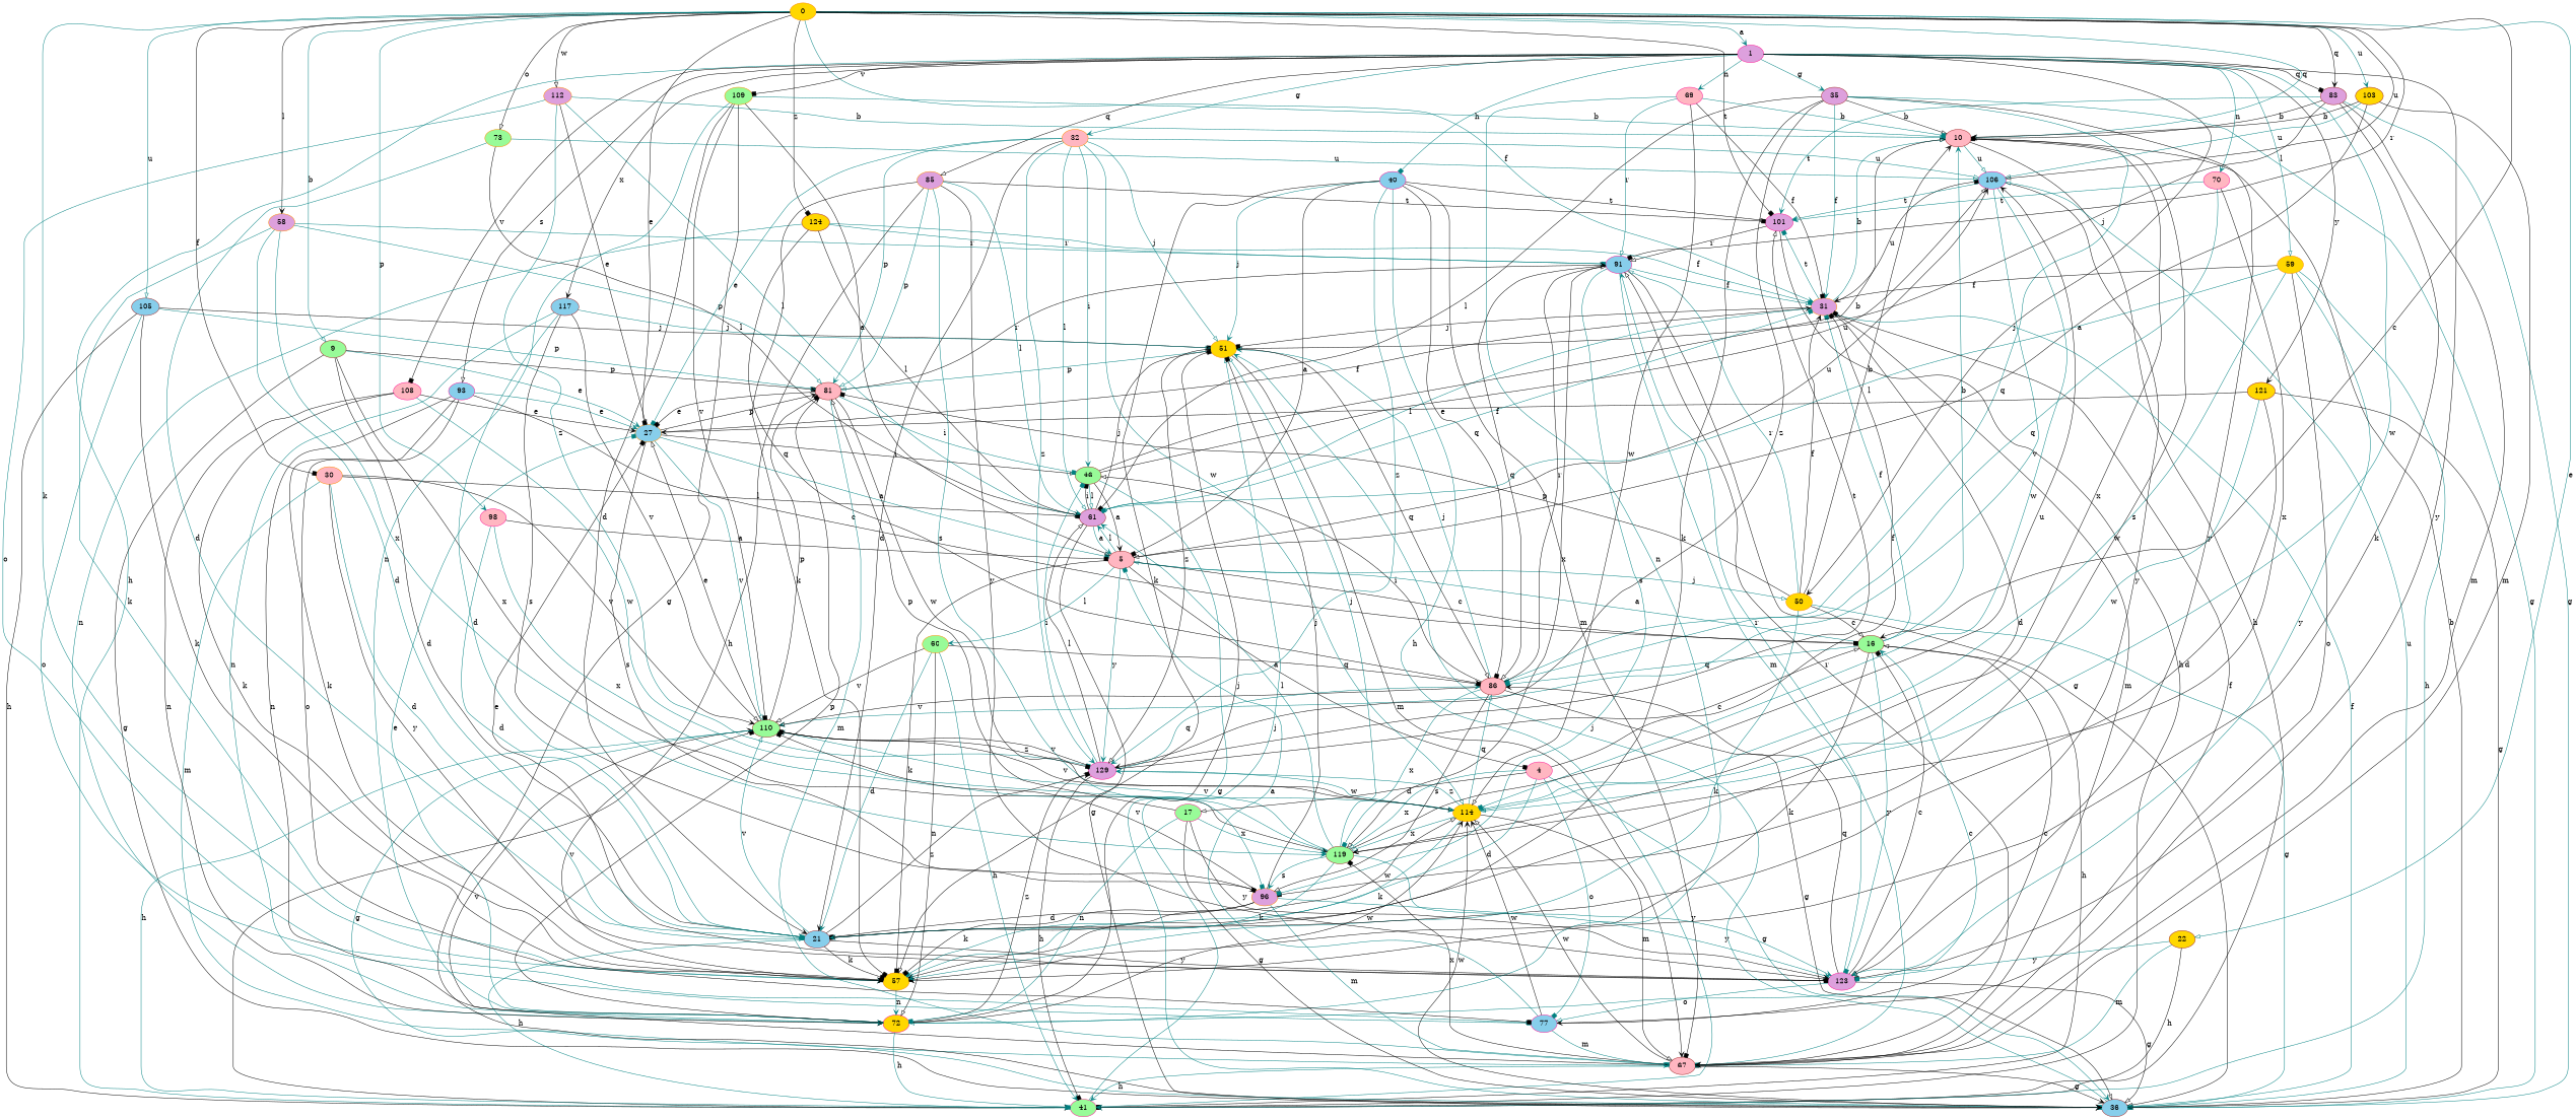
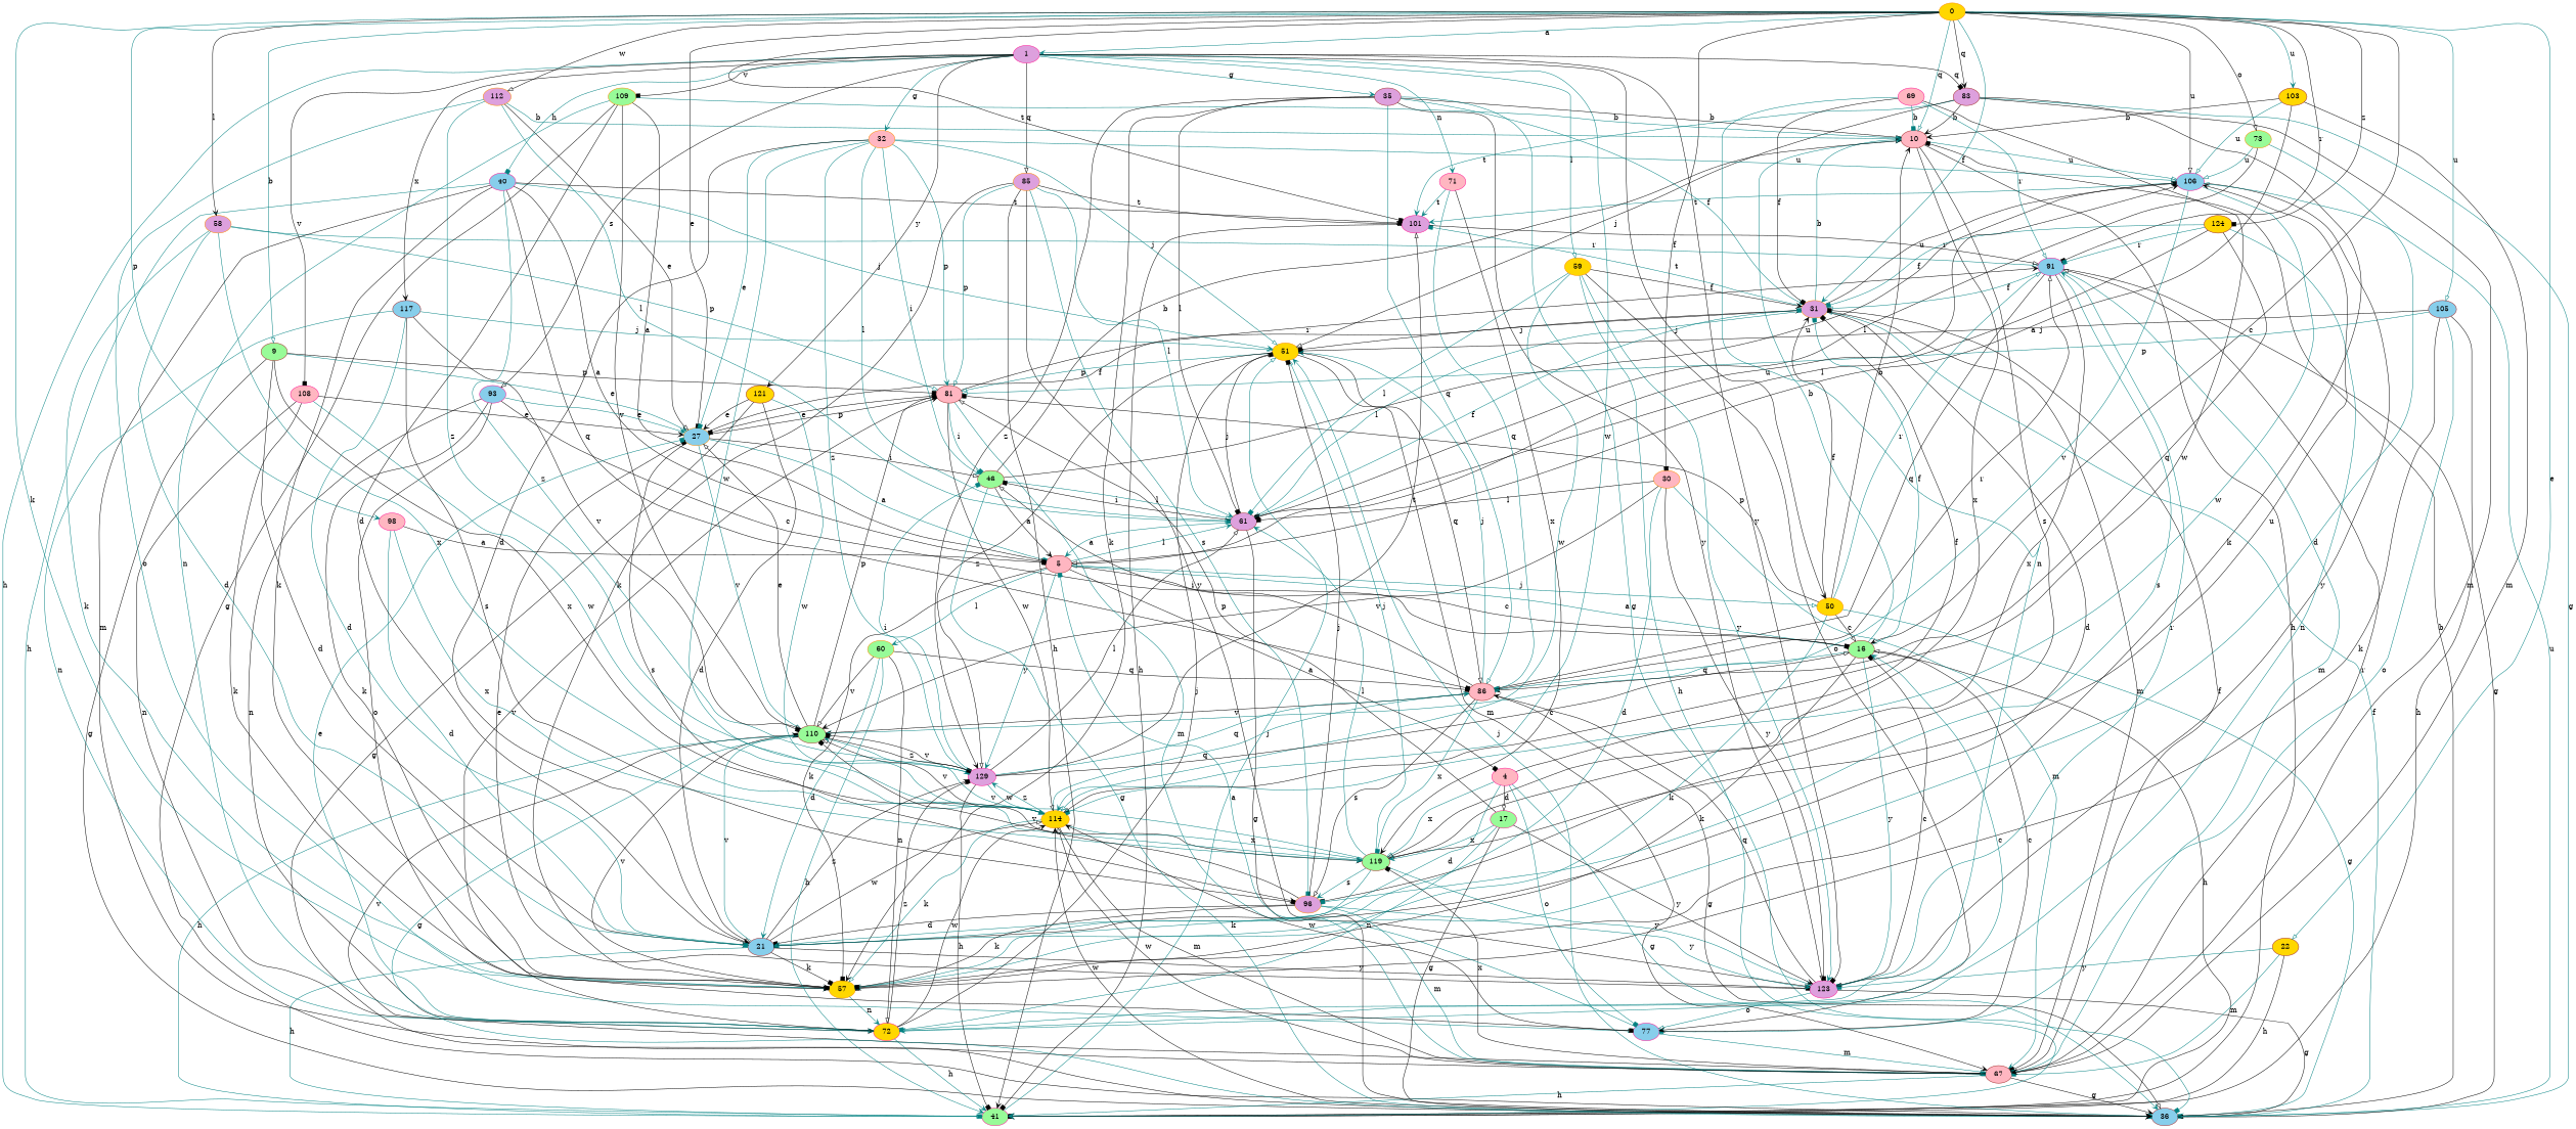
  strict digraph {
    node [color=brown fillcolor=plum style=filled]
    edge [arrowhead=vee color=black]
    0 [color=darkorange fillcolor=gold]
    1 [color=deeppink]
    9 [fillcolor=palegreen]
    10 [fillcolor=lightpink]
    16 [fillcolor=palegreen]
    22 [fillcolor=gold]
    27 [color=darkorange fillcolor=skyblue]
    30 [color=darkorange fillcolor=lightpink]
    31 [color=darkorange]
    57 [color=darkorange fillcolor=gold]
    58 [color=darkorange]
    73 [color=darkorange fillcolor=palegreen]
    n13 [color=deeppink fillcolor=lightpink label=98]
    83
    91 [color=deeppink fillcolor=skyblue]
    101 [color=deeppink]
    103 [fillcolor=gold]
    105 [fillcolor=skyblue]
    106 [color=deeppink fillcolor=skyblue]
    112 [color=darkorange]
    124 [fillcolor=gold]
    32 [color=darkorange fillcolor=lightpink]
    35
    40 [color=deeppink fillcolor=skyblue]
    41 [color=deeppink fillcolor=palegreen]
    50 [color=darkorange fillcolor=gold]
    59 [color=darkorange fillcolor=gold]
    69 [color=deeppink fillcolor=lightpink]
-   71 [color=deeppink fillcolor=lightpink label=70]
+   71 [color=deeppink fillcolor=lightpink]
    85 [color=darkorange]
    93 [color=deeppink fillcolor=skyblue]
    108 [color=deeppink fillcolor=lightpink]
    109 [color=darkorange fillcolor=palegreen]
    114 [color=darkorange fillcolor=gold]
    117 [fillcolor=skyblue]
    121 [fillcolor=gold]
    123 [color=deeppink]
    21 [fillcolor=skyblue]
    36 [fillcolor=skyblue]
    119 [fillcolor=palegreen]
    81 [fillcolor=lightpink]
    96 [color=darkorange]
    5 [fillcolor=lightpink]
    86 [fillcolor=lightpink]
    67 [fillcolor=lightpink]
    110 [fillcolor=palegreen]
    46 [fillcolor=palegreen]
    61
    51 [color=darkorange fillcolor=gold]
    72 [color=deeppink fillcolor=gold]
    77 [color=deeppink fillcolor=skyblue]
    129 [color=deeppink]
    4 [color=deeppink fillcolor=lightpink]
    17 [color=deeppink fillcolor=palegreen]
    60 [color=darkorange fillcolor=palegreen]
    0 -> 1 [color=teal label=a]
    0 -> 9 [arrowhead=onormal color=teal label=b]
    0 -> 10 [arrowhead=onormal color=teal label=q]
    0 -> 16 [label=c]
    0 -> 22 [arrowhead=onormal color=teal label=e]
    0 -> 27 [arrowhead=box label=e]
    0 -> 30 [arrowhead=box label=f]
    0 -> 31 [color=teal label=f]
    0 -> 57 [color=teal label=k]
    0 -> 58 [label=l]
    0 -> 73 [arrowhead=onormal label=o]
    0 -> n13 [color=teal label=p]
    0 -> 83 [label=q]
    0 -> 91 [arrowhead=box label=r]
    0 -> 101 [arrowhead=box label=t]
    0 -> 103 [color=teal label=u]
    0 -> 105 [arrowhead=onormal color=teal label=u]
    0 -> 106 [arrowhead=onormal label=u]
    0 -> 112 [arrowhead=onormal label=w]
    0 -> 124 [arrowhead=box label=z]
    1 -> 83 [arrowhead=box label=q]
    1 -> 32 [color=teal label=g]
    1 -> 35 [color=teal label=g]
    1 -> 40 [arrowhead=box color=teal label=h]
    1 -> 41 [arrowhead=onormal color=teal label=h]
    1 -> 50 [label=j]
    1 -> 59 [arrowhead=onormal color=teal label=l]
-   1 -> 69 [color=teal label=n]
    1 -> 71 [color=teal label=n]
    1 -> 85 [arrowhead=onormal label=q]
    1 -> 93 [arrowhead=onormal label=s]
    1 -> 108 [arrowhead=box label=v]
    1 -> 109 [arrowhead=box label=v]
    1 -> 114 [arrowhead=onormal color=teal label=w]
    1 -> 117 [label=x]
    1 -> 121 [label=y]
    1 -> 123 [arrowhead=box label=y]
    9 -> 27 [color=teal label=e]
    9 -> 21 [label=d]
    9 -> 36 [label=g]
    9 -> 119 [label=x]
    9 -> 81 [arrowhead=box label=p]
    10 -> 106 [arrowhead=onormal color=teal label=u]
    10 -> 41 [arrowhead=box label=h]
    10 -> 119 [arrowhead=onormal label=x]
    10 -> 96 [arrowhead=box label=s]
    16 -> 10 [color=teal label=b]
    16 -> 31 [arrowhead=box color=teal label=f]
    16 -> 57 [arrowhead=box label=k]
    16 -> 41 [arrowhead=box label=h]
    16 -> 123 [arrowhead=box color=teal label=y]
    16 -> 5 [arrowhead=onormal color=teal label=a]
    16 -> 86 [arrowhead=box color=teal label=q]
    22 -> 41 [label=h]
    22 -> 123 [arrowhead=box color=teal label=y]
    22 -> 67 [arrowhead=box color=teal label=m]
    27 -> 31 [label=f]
    27 -> 81 [label=p]
    27 -> 96 [label=s]
    27 -> 5 [arrowhead=box color=teal label=a]
    27 -> 110 [arrowhead=onormal color=teal label=v]
    27 -> 46 [arrowhead=onormal label=i]
    30 -> 123 [arrowhead=box label=y]
    30 -> 21 [arrowhead=onormal color=teal label=d]
    30 -> 67 [color=teal label=m]
    30 -> 110 [label=v]
    30 -> 61 [arrowhead=box label=l]
    31 -> 10 [arrowhead=onormal color=teal label=b]
    31 -> 101 [arrowhead=box color=teal label=t]
    31 -> 106 [arrowhead=box label=u]
    31 -> 21 [arrowhead=box label=d]
    31 -> 67 [arrowhead=box label=m]
    31 -> 61 [arrowhead=onormal color=teal label=l]
    31 -> 51 [arrowhead=box label=j]
    57 -> 110 [arrowhead=box label=v]
    57 -> 72 [color=teal label=n]
    58 -> 57 [arrowhead=onormal color=teal label=k]
    58 -> 91 [arrowhead=onormal color=teal label=r]
    58 -> 21 [arrowhead=onormal color=teal label=d]
    58 -> 119 [color=teal label=x]
    58 -> 81 [arrowhead=onormal color=teal label=p]
    73 -> 106 [arrowhead=onormal color=teal label=u]
    73 -> 21 [arrowhead=box color=teal label=d]
    73 -> 61 [label=l]
    n13 -> 21 [color=teal label=d]
    n13 -> 119 [arrowhead=onormal color=teal label=x]
    n13 -> 5 [arrowhead=box label=a]
    83 -> 10 [label=b]
    83 -> 57 [label=k]
    83 -> 101 [color=teal label=t]
    83 -> 36 [arrowhead=box color=teal label=g]
    83 -> 67 [label=m]
    83 -> 51 [arrowhead=onormal label=j]
    91 -> 31 [arrowhead=onormal color=teal label=f]
    91 -> 36 [arrowhead=onormal label=g]
    91 -> 119 [arrowhead=onormal label=x]
    91 -> 96 [arrowhead=box color=teal label=s]
    91 -> 86 [arrowhead=onormal label=q]
    91 -> 67 [arrowhead=box color=teal label=m]
    101 -> 91 [arrowhead=onormal label=r]
    101 -> 41 [arrowhead=box label=h]
    103 -> 10 [label=b]
    103 -> 106 [arrowhead=onormal color=teal label=u]
    103 -> 5 [arrowhead=onormal label=a]
    103 -> 67 [label=m]
    105 -> 57 [arrowhead=box label=k]
    105 -> 41 [label=h]
    105 -> 81 [arrowhead=onormal color=teal label=p]
    105 -> 51 [arrowhead=box label=j]
    105 -> 77 [arrowhead=box color=teal label=o]
    106 -> 101 [color=teal label=t]
    106 -> 114 [arrowhead=box color=teal label=w]
    106 -> 123 [arrowhead=onormal label=y]
    106 -> 110 [color=teal label=v]
    112 -> 10 [arrowhead=box color=teal label=b]
    112 -> 27 [arrowhead=onormal label=e]
    112 -> 61 [arrowhead=box color=teal label=l]
    112 -> 77 [arrowhead=onormal color=teal label=o]
    112 -> 129 [arrowhead=box color=teal label=z]
    124 -> 31 [arrowhead=box color=teal label=f]
    124 -> 91 [arrowhead=box color=teal label=r]
    124 -> 86 [label=q]
    124 -> 61 [arrowhead=box label=l]
    124 -> 72 [color=teal label=n]
    32 -> 27 [arrowhead=box color=teal label=e]
    32 -> 106 [arrowhead=onormal color=teal label=u]
    32 -> 114 [arrowhead=onormal color=teal label=w]
    32 -> 21 [label=d]
    32 -> 81 [color=teal label=p]
    32 -> 46 [color=teal label=i]
    32 -> 61 [arrowhead=onormal color=teal label=l]
    32 -> 51 [arrowhead=onormal color=teal label=j]
    32 -> 129 [color=teal label=z]
    35 -> 10 [arrowhead=onormal label=b]
    35 -> 31 [color=teal label=f]
    35 -> 57 [label=k]
    35 -> 123 [arrowhead=onormal label=y]
    35 -> 36 [arrowhead=box color=teal label=g]
    35 -> 86 [arrowhead=onormal color=teal label=q]
    35 -> 61 [arrowhead=box label=l]
    35 -> 129 [label=z]
    40 -> 57 [arrowhead=onormal label=k]
    40 -> 101 [arrowhead=onormal label=t]
    40 -> 41 [arrowhead=onormal color=teal label=h]
    40 -> 5 [arrowhead=box label=a]
    40 -> 86 [arrowhead=box label=q]
    40 -> 67 [arrowhead=box label=m]
    40 -> 51 [color=teal label=j]
    40 -> 129 [color=teal label=z]
    41 -> 51 [arrowhead=onormal color=teal label=j]
    50 -> 10 [label=b]
    50 -> 16 [arrowhead=onormal label=c]
    50 -> 31 [label=f]
    50 -> 57 [color=teal label=k]
    50 -> 91 [arrowhead=onormal color=teal label=r]
    50 -> 36 [color=teal label=g]
    50 -> 81 [arrowhead=box label=p]
    59 -> 31 [label=f]
    59 -> 41 [color=teal label=h]
    59 -> 114 [color=teal label=w]
    59 -> 123 [color=teal label=y]
    59 -> 61 [arrowhead=box color=teal label=l]
    59 -> 77 [label=o]
    69 -> 10 [arrowhead=box color=teal label=b]
    69 -> 31 [arrowhead=box label=f]
    69 -> 91 [arrowhead=onormal color=teal label=r]
    69 -> 114 [arrowhead=onormal label=w]
    69 -> 72 [arrowhead=onormal color=teal label=n]
    71 -> 101 [color=teal label=t]
    71 -> 119 [label=x]
    71 -> 86 [arrowhead=box color=teal label=q]
    85 -> 57 [arrowhead=box label=k]
    85 -> 101 [arrowhead=box label=t]
    85 -> 41 [label=h]
    85 -> 123 [arrowhead=onormal label=y]
    85 -> 81 [arrowhead=onormal color=teal label=p]
    85 -> 96 [arrowhead=box color=teal label=s]
    85 -> 61 [color=teal label=l]
    93 -> 16 [arrowhead=box label=c]
    93 -> 27 [color=teal label=e]
    93 -> 57 [label=k]
    93 -> 72 [arrowhead=onormal label=n]
    93 -> 77 [arrowhead=box label=o]
    108 -> 27 [label=e]
    108 -> 57 [label=k]
    108 -> 114 [arrowhead=onormal color=teal label=w]
    108 -> 72 [label=n]
    109 -> 10 [arrowhead=onormal color=teal label=b]
    109 -> 21 [label=d]
    109 -> 36 [label=g]
    109 -> 5 [arrowhead=onormal label=a]
    109 -> 110 [arrowhead=box label=v]
    109 -> 72 [arrowhead=onormal color=teal label=n]
    114 -> 57 [arrowhead=onormal color=teal label=k]
    114 -> 119 [arrowhead=onormal color=teal label=x]
    114 -> 86 [arrowhead=onormal color=teal label=q]
    114 -> 67 [arrowhead=onormal label=m]
    114 -> 110 [arrowhead=onormal label=v]
    114 -> 129 [color=teal label=z]
    117 -> 21 [arrowhead=box color=teal label=d]
    117 -> 96 [arrowhead=box label=s]
    117 -> 110 [arrowhead=onormal label=v]
    117 -> 51 [arrowhead=onormal color=teal label=j]
    117 -> 72 [arrowhead=onormal color=teal label=n]
    121 -> 27 [label=e]
    121 -> 114 [arrowhead=onormal color=teal label=w]
    121 -> 21 [arrowhead=onormal label=d]
    121 -> 36 [arrowhead=onormal label=g]
    123 -> 16 [arrowhead=box label=c]
    123 -> 27 [arrowhead=box label=e]
    123 -> 91 [color=teal label=r]
    123 -> 36 [arrowhead=onormal label=g]
    123 -> 86 [label=q]
    123 -> 77 [arrowhead=onormal color=teal label=o]
    21 -> 57 [arrowhead=box label=k]
    21 -> 41 [arrowhead=onormal color=teal label=h]
    21 -> 114 [arrowhead=onormal label=w]
    21 -> 123 [arrowhead=box label=y]
    21 -> 110 [arrowhead=onormal color=teal label=v]
    21 -> 129 [label=z]
    36 -> 10 [arrowhead=box label=b]
    36 -> 31 [arrowhead=onormal color=teal label=f]
    36 -> 106 [arrowhead=onormal color=teal label=u]
    36 -> 114 [label=w]
    36 -> 51 [color=teal label=j]
    119 -> 57 [arrowhead=box color=teal label=k]
    119 -> 106 [label=u]
    119 -> 123 [color=teal label=y]
    119 -> 96 [color=teal label=s]
    119 -> 110 [color=teal label=v]
    119 -> 61 [color=teal label=l]
    119 -> 51 [arrowhead=onormal color=teal label=j]
    81 -> 27 [arrowhead=box label=e]
    81 -> 91 [label=r]
    81 -> 114 [arrowhead=onormal label=w]
    81 -> 67 [arrowhead=onormal color=teal label=m]
    81 -> 46 [arrowhead=box color=teal label=i]
    96 -> 57 [arrowhead=box label=k]
    96 -> 123 [color=teal label=y]
    96 -> 21 [arrowhead=box label=d]
    96 -> 67 [arrowhead=box color=teal label=m]
    96 -> 110 [arrowhead=box label=v]
    96 -> 51 [arrowhead=box label=j]
    5 -> 16 [arrowhead=box label=c]
    5 -> 57 [arrowhead=box label=k]
    5 -> 106 [label=u]
    5 -> 50 [arrowhead=onormal color=teal label=j]
    5 -> 61 [color=teal label=l]
    5 -> 129 [color=teal label=y]
    5 -> 4 [arrowhead=box label=a]
    5 -> 60 [color=teal label=l]
    86 -> 91 [arrowhead=onormal label=r]
    86 -> 36 [arrowhead=onormal label=g]
    86 -> 119 [arrowhead=box color=teal label=x]
    86 -> 96 [arrowhead=onormal label=s]
    86 -> 110 [arrowhead=onormal label=v]
    86 -> 46 [arrowhead=onormal label=i]
    86 -> 51 [color=teal label=j]
    67 -> 31 [arrowhead=box label=f]
    67 -> 91 [arrowhead=onormal label=r]
    67 -> 41 [color=teal label=h]
    67 -> 114 [arrowhead=onormal label=w]
    67 -> 36 [label=g]
    67 -> 119 [arrowhead=box label=x]
    67 -> 110 [label=v]
    110 -> 27 [arrowhead=onormal label=e]
    110 -> 41 [arrowhead=box color=teal label=h]
    110 -> 36 [arrowhead=box color=teal label=g]
    110 -> 81 [arrowhead=box label=p]
    110 -> 129 [arrowhead=box label=z]
    46 -> 10 [arrowhead=onormal label=b]
    46 -> 106 [arrowhead=onormal label=u]
    46 -> 36 [arrowhead=box color=teal label=g]
    46 -> 5 [label=a]
    46 -> 61 [arrowhead=onormal color=teal label=l]
    61 -> 31 [arrowhead=box color=teal label=f]
    61 -> 36 [label=g]
    61 -> 5 [color=teal label=a]
    61 -> 46 [arrowhead=box label=i]
    61 -> 51 [arrowhead=onormal label=j]
    51 -> 81 [arrowhead=onormal color=teal label=p]
    51 -> 86 [arrowhead=onormal label=q]
    51 -> 67 [label=m]
    51 -> 129 [arrowhead=onormal label=z]
    72 -> 16 [color=teal label=c]
    72 -> 27 [arrowhead=box color=teal label=e]
    72 -> 41 [color=teal label=h]
    72 -> 114 [label=w]
-   72 -> 81 [label=p]
+   72 -> 81 [label=v]
    72 -> 51 [arrowhead=box label=j]
    72 -> 129 [arrowhead=box label=z]
    77 -> 16 [arrowhead=onormal label=c]
    77 -> 114 [label=w]
    77 -> 5 [arrowhead=box color=teal label=a]
    77 -> 67 [arrowhead=onormal color=teal label=m]
    129 -> 16 [arrowhead=onormal label=c]
    129 -> 101 [arrowhead=onormal label=t]
    129 -> 41 [arrowhead=box label=h]
    129 -> 114 [color=teal label=w]
    129 -> 86 [color=teal label=q]
    129 -> 110 [arrowhead=box label=v]
    129 -> 46 [arrowhead=box color=teal label=i]
    129 -> 61 [arrowhead=onormal label=l]
    4 -> 31 [arrowhead=box label=f]
    4 -> 21 [color=teal label=d]
    4 -> 36 [color=teal label=g]
    4 -> 119 [arrowhead=onormal color=teal label=x]
    4 -> 77 [arrowhead=box color=teal label=o]
    4 -> 17 [arrowhead=onormal label=d]
    17 -> 123 [label=y]
    17 -> 36 [label=g]
    17 -> 119 [color=teal label=x]
    17 -> 81 [arrowhead=onormal label=p]
    17 -> 72 [arrowhead=box color=teal label=n]
    60 -> 41 [color=teal label=h]
    60 -> 21 [color=teal label=d]
    60 -> 86 [arrowhead=box label=q]
    60 -> 110 [arrowhead=onormal label=v]
    60 -> 72 [arrowhead=onormal label=n]
  }
